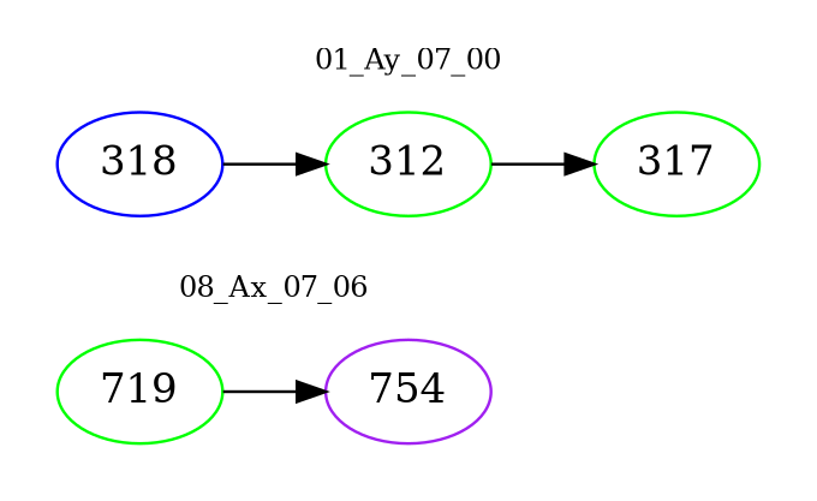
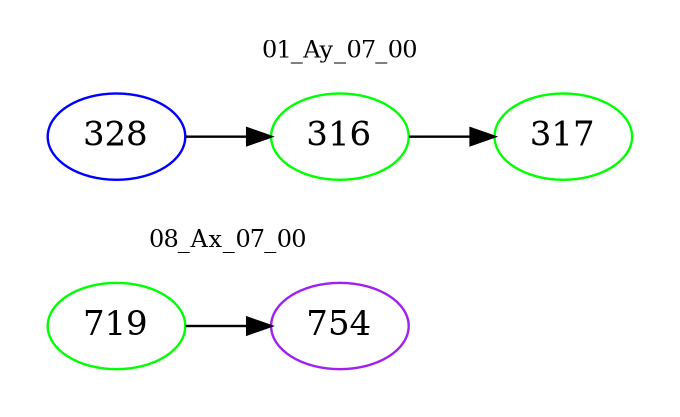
  digraph {
    rankdir=LR
    node [color=green]
    edge [color=black]
    n1 [label=719]
    n2 [color=purple label=754]
-   n3 [label=312]
-   n4 [color=blue label=318]
+   n3 [label=316]
+   n4 [color=blue label=328]
    n5 [label=317]
    subgraph cluster_1 {
      color=white
      fontsize=10
-     label="08_Ax_07_06"
+     label="08_Ax_07_00"
      n1
      n2
    }
    subgraph cluster_2 {
      color=white
      fontsize=10
      label="01_Ay_07_00"
      n3
      n4
      n5
    }
    n1 -> n2
    n3 -> n5
    n4 -> n3
  }
